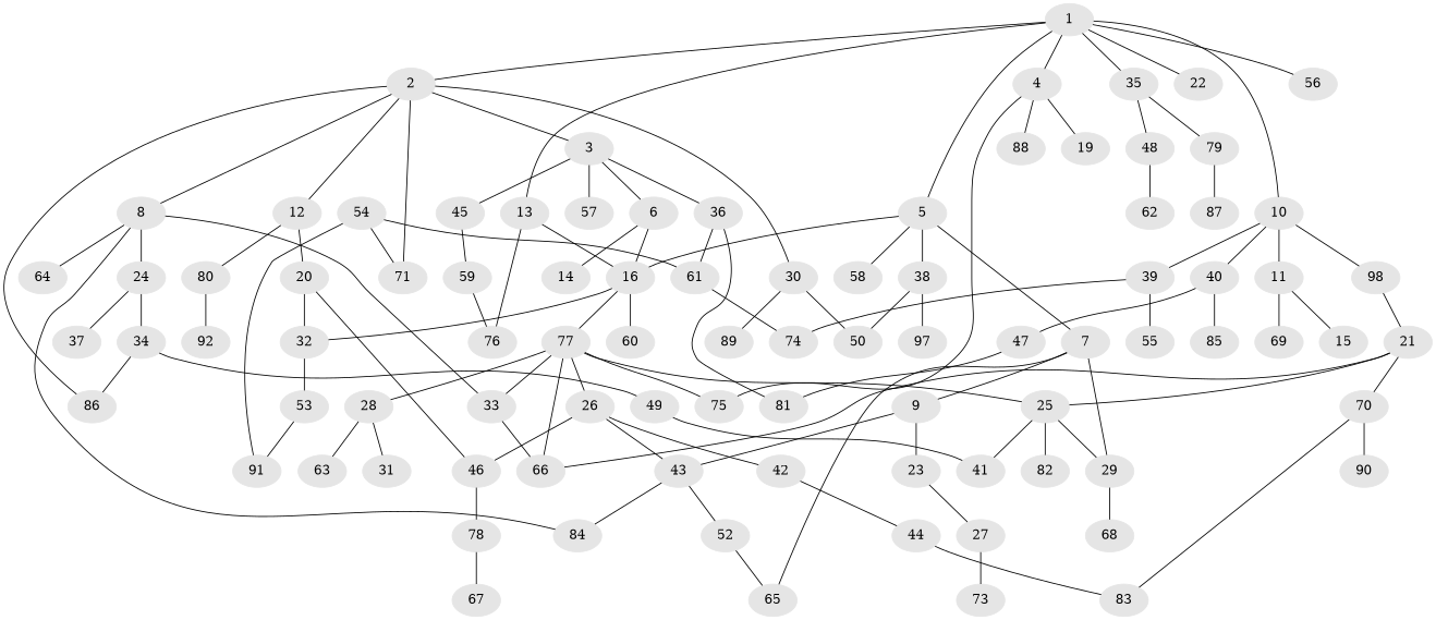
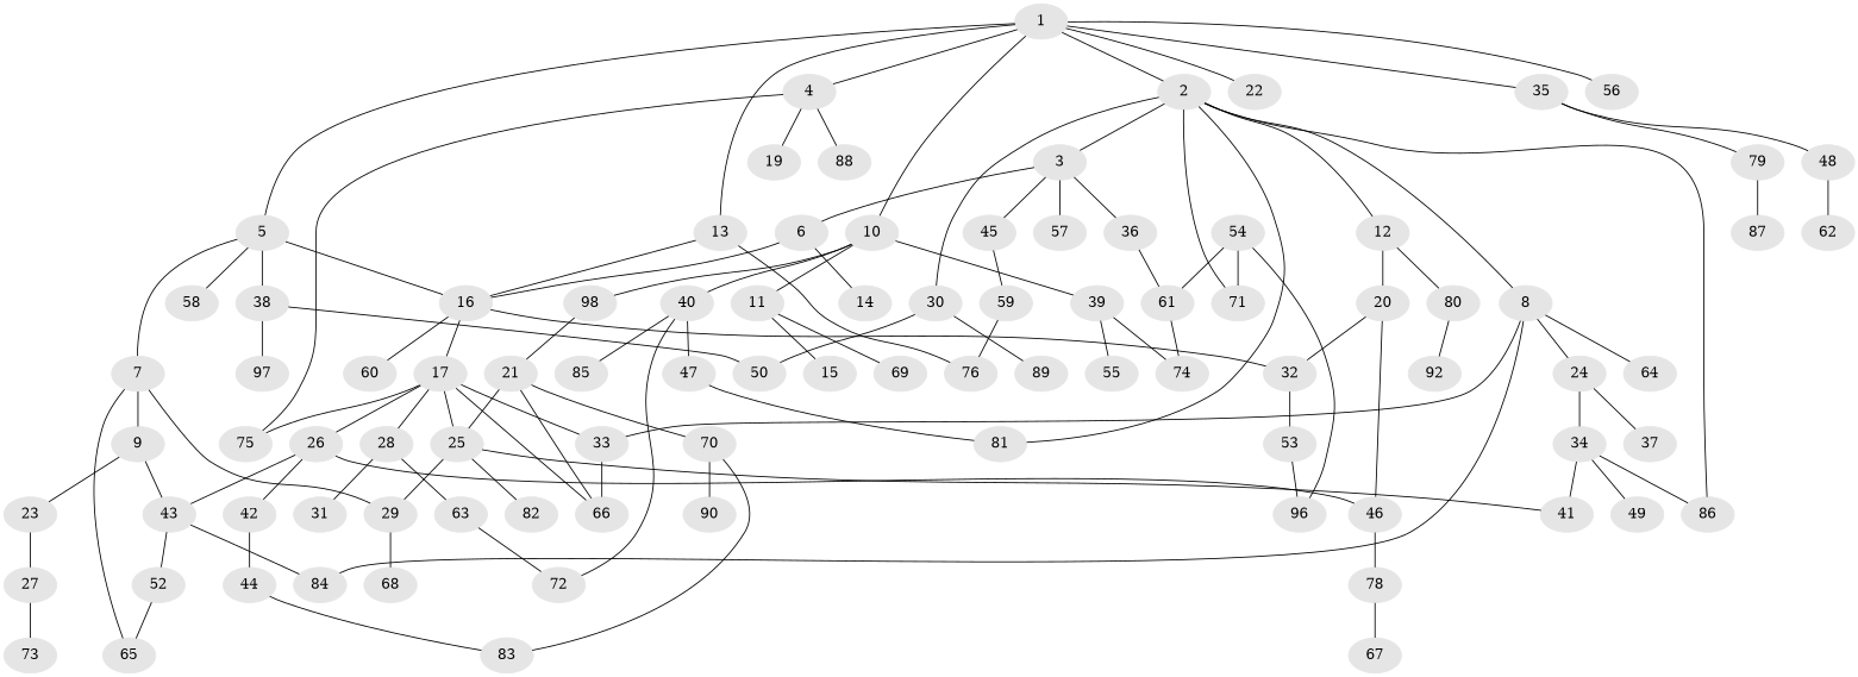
  graph {
    node [color=gray90 style=filled]
    1
    2
    4
    5
    10
    13
    22
    35
    56
    3
    8
    12
    30
    81
    86
    71
    19
    75
    88
    7
    16
    38
    58
    11
    n25 [label=98]
    39
    40
    76
    48
    79
    6
    36
    45
    57
    24
    33
    64
    84
    20
    80
    50
    89
    54
    61
-   91
+   91 [label=96]
    14
    59
    9
    29
    65
-   17 [label=77]
+   17
    32
    60
    n54 [label=97]
    23
    43
    68
    34
    37
    66
    27
    52
    15
    69
    21
    55
    74
    47
+   72
    85
    46
    92
    25
    26
    28
    53
    41
    82
    42
    31
    63
    70
    78
    83
    90
    73
    49
    44
    62
    87
    67
    1 -- 2
    1 -- 4
    1 -- 5
    1 -- 10
    1 -- 13
    1 -- 22
    1 -- 35
    1 -- 56
    2 -- 3
    2 -- 8
    2 -- 12
    2 -- 30
-   36 -- 81
+   2 -- 81
    2 -- 86
    2 -- 71
    4 -- 19
    4 -- 75
    4 -- 88
    5 -- 7
    5 -- 16
    5 -- 38
    5 -- 58
    10 -- 11
    10 -- n25
    10 -- 39
    10 -- 40
    13 -- 16
    13 -- 76
    35 -- 48
    35 -- 79
    3 -- 6
    3 -- 36
    3 -- 45
    3 -- 57
    8 -- 24
    8 -- 33
    8 -- 64
    8 -- 84
    12 -- 20
    12 -- 80
    30 -- 50
    30 -- 89
    7 -- 9
    7 -- 29
    7 -- 65
    16 -- 17
    16 -- 32
    16 -- 60
    38 -- 50
    38 -- n54
    11 -- 15
    11 -- 69
    n25 -- 21
    39 -- 55
    39 -- 74
    40 -- 47
+   40 -- 72
    40 -- 85
    48 -- 62
    79 -- 87
    6 -- 16
    6 -- 14
    36 -- 61
    45 -- 59
    24 -- 34
    24 -- 37
    33 -- 66
    20 -- 32
    20 -- 46
    80 -- 92
    54 -- 71
    54 -- 61
    54 -- 91
    61 -- 74
    59 -- 76
    9 -- 23
    9 -- 43
    29 -- 68
    17 -- 75
    17 -- 33
    17 -- 66
    17 -- 25
    17 -- 26
    17 -- 28
    32 -- 53
    23 -- 27
    43 -- 84
    43 -- 52
    34 -- 86
-   49 -- 41
+   34 -- 41
    34 -- 49
    27 -- 73
    52 -- 65
    21 -- 66
    21 -- 25
    21 -- 70
    47 -- 81
    46 -- 78
    25 -- 29
    25 -- 41
    25 -- 82
    26 -- 43
    26 -- 46
    26 -- 42
    28 -- 31
    28 -- 63
    53 -- 91
    42 -- 44
+   63 -- 72
    70 -- 83
    70 -- 90
    78 -- 67
    44 -- 83
  }
